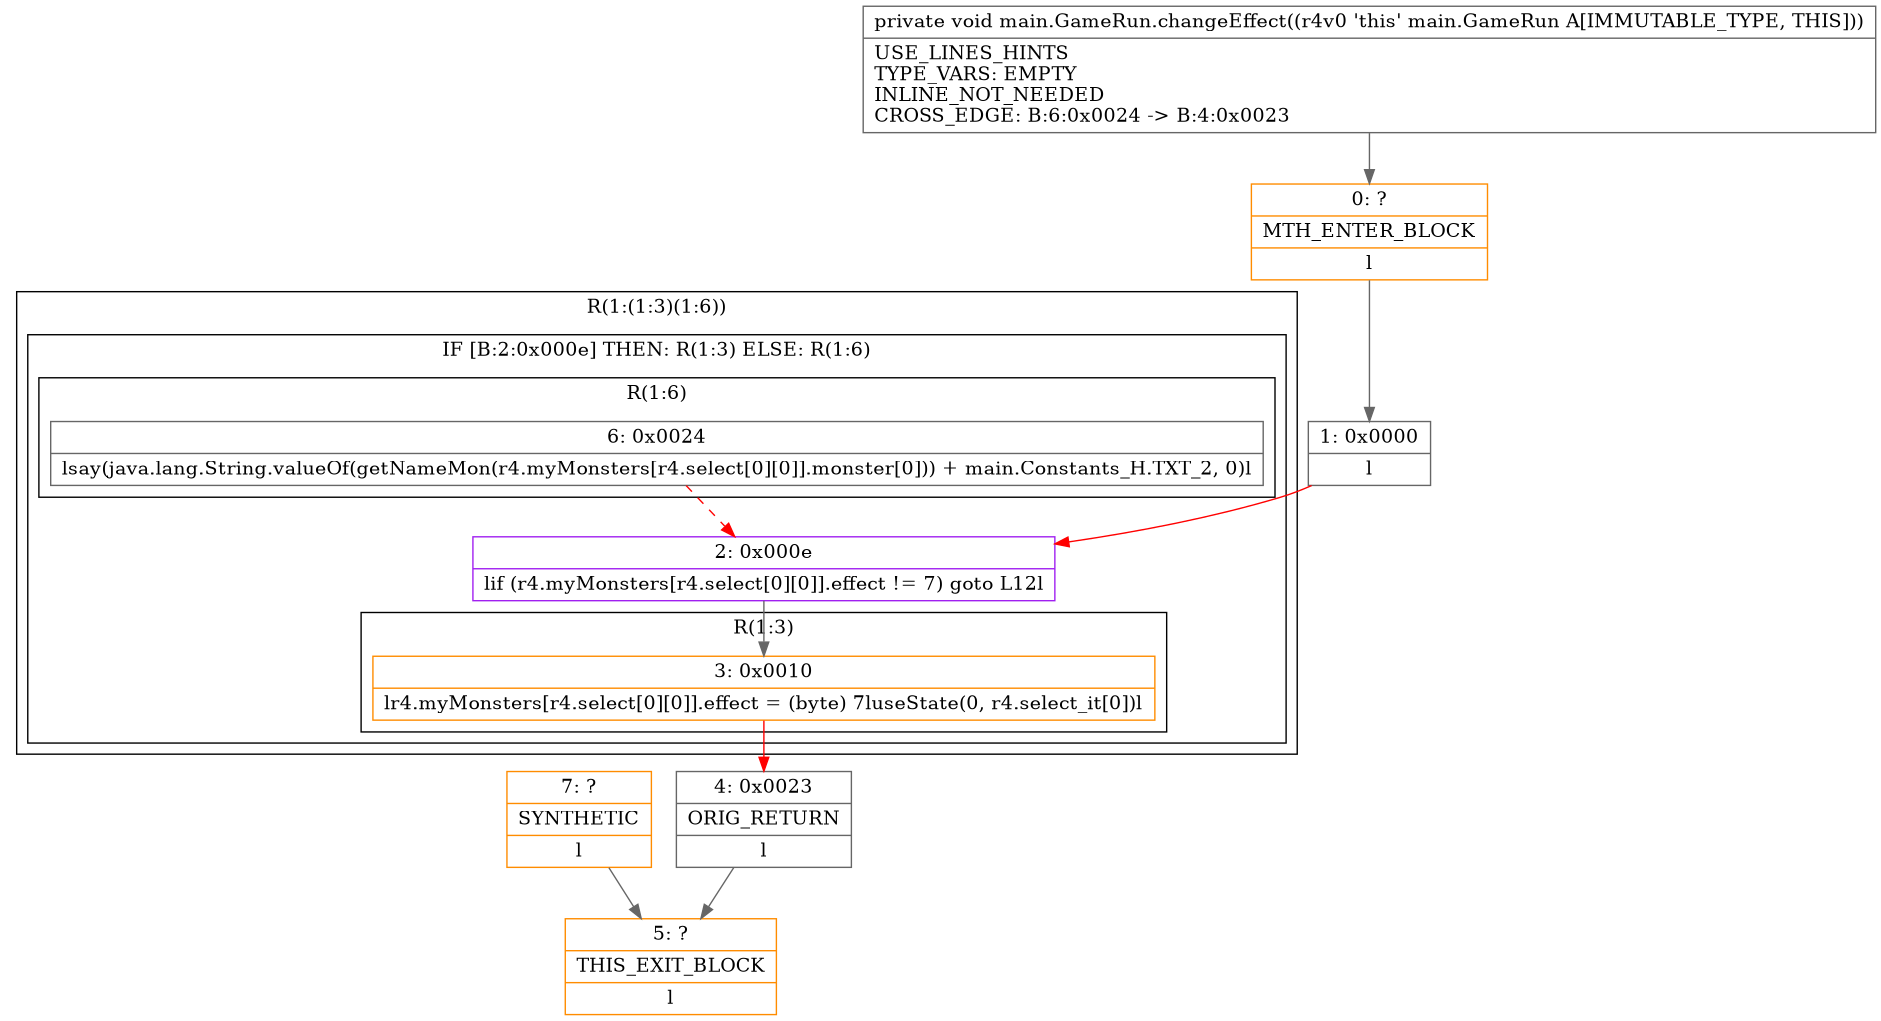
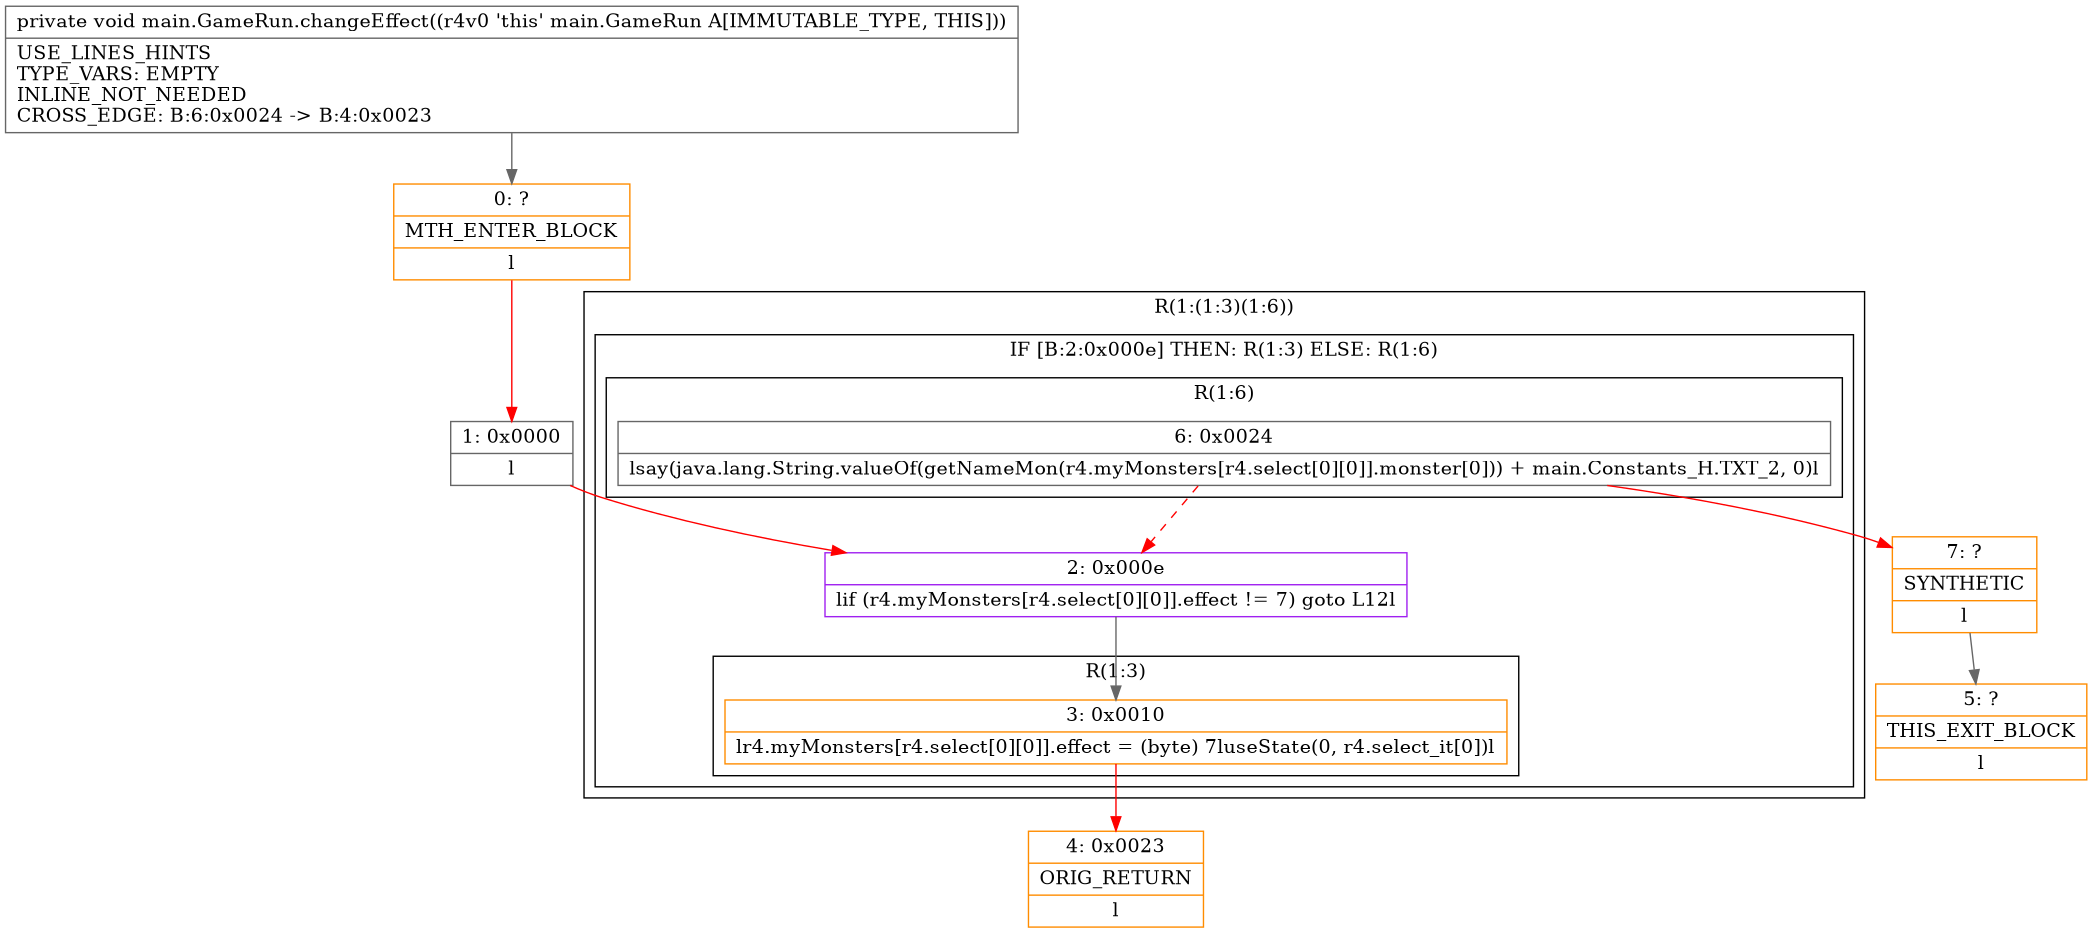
  digraph {
    node [color=darkorange shape=record]
    edge [color=red]
    n1 [label="{3\:\ 0x0010|lr4.myMonsters[r4.select[0][0]].effect = (byte) 7luseState(0, r4.select_it[0])l}"]
    n2 [color=gray40 label="{6\:\ 0x0024|lsay(java.lang.String.valueOf(getNameMon(r4.myMonsters[r4.select[0][0]].monster[0])) + main.Constants_H.TXT_2, 0)l}"]
    n3 [color=purple label="{2\:\ 0x000e|lif (r4.myMonsters[r4.select[0][0]].effect != 7) goto L12l}"]
-   n4 [color=gray40 label="{4\:\ 0x0023|ORIG_RETURN\l|l}"]
+   n4 [label="{4\:\ 0x0023|ORIG_RETURN\l|l}"]
    n5 [label="{7\:\ ?|SYNTHETIC\l|l}"]
    n6 [label="{5\:\ ?|THIS_EXIT_BLOCK\l|l}"]
    n7 [label="{0\:\ ?|MTH_ENTER_BLOCK\l|l}"]
    n8 [color=gray40 label="{1\:\ 0x0000|l}"]
    n9 [color=gray40 label="{private void main.GameRun.changeEffect((r4v0 'this' main.GameRun A[IMMUTABLE_TYPE, THIS]))  | USE_LINES_HINTS\lTYPE_VARS: EMPTY\lINLINE_NOT_NEEDED\lCROSS_EDGE: B:6:0x0024 \-\> B:4:0x0023\l}"]
    subgraph cluster_1 {
      label="R(1:(1:3)(1:6))"
      subgraph cluster_2 {
        label="IF [B:2:0x000e] THEN: R(1:3) ELSE: R(1:6)"
        n3
        subgraph cluster_3 {
          label="R(1:3)"
          n1
        }
        subgraph cluster_4 {
          label="R(1:6)"
          n2
        }
      }
    }
    n1 -> n4
    n2 -> n3 [style=dashed]
+   n2 -> n5
    n3 -> n1 [color=gray40]
-   n4 -> n6 [color=gray40]
    n5 -> n6 [color=gray40]
-   n7 -> n8 [color=gray40]
+   n7 -> n8
    n8 -> n3
    n9 -> n7 [color=gray40]
  }
